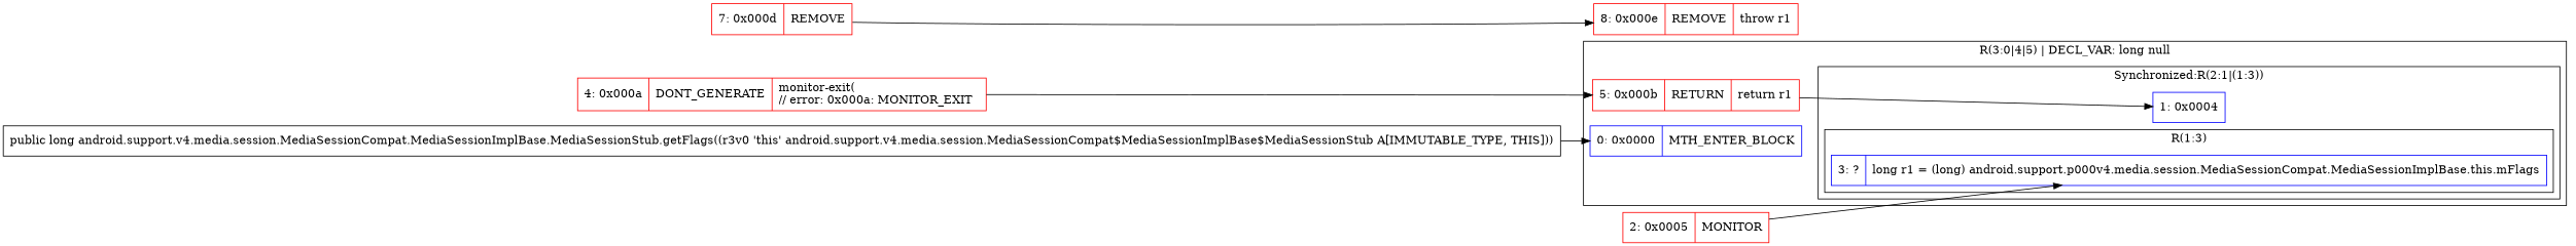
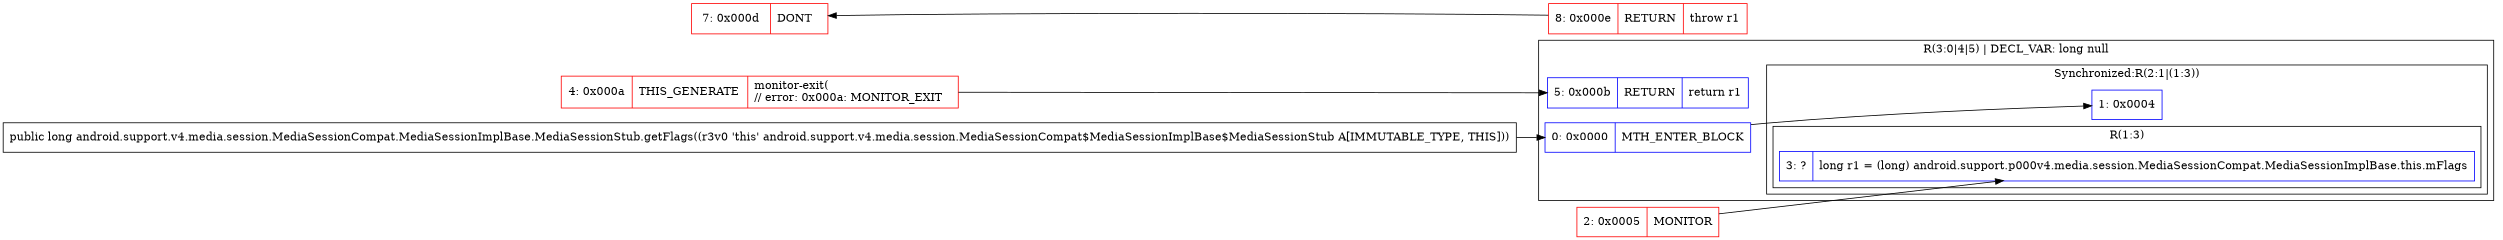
  digraph {
    rankdir=LR
    node [color=blue shape=record]
    n1 [label="{3\:\ ?|long r1 = (long) android.support.p000v4.media.session.MediaSessionCompat.MediaSessionImplBase.this.mFlags\l}"]
    n2 [label="{1\:\ 0x0004}"]
    n3 [label="{0\:\ 0x0000|MTH_ENTER_BLOCK\l}"]
-   n4 [color=red label="{5\:\ 0x000b|RETURN\l|return r1\l}"]
+   n4 [label="{5\:\ 0x000b|RETURN\l|return r1\l}"]
    n5 [color=red label="{2\:\ 0x0005|MONITOR\l}"]
-   n6 [color=red label="{4\:\ 0x000a|DONT_GENERATE\l|monitor\-exit(\l\/\/ error: 0x000a: MONITOR_EXIT  \l}"]
-   n7 [color=red label="{7\:\ 0x000d|REMOVE\l}"]
-   n8 [color=red label="{8\:\ 0x000e|REMOVE\l|throw r1\l}"]
+   n6 [color=red label="{4\:\ 0x000a|THIS_GENERATE\l|monitor\-exit(\l\/\/ error: 0x000a: MONITOR_EXIT  \l}"]
+   n7 [color=red label="{7\:\ 0x000d|DONT\l}"]
+   n8 [color=red label="{8\:\ 0x000e|RETURN\l|throw r1\l}"]
    n9 [label="{public long android.support.v4.media.session.MediaSessionCompat.MediaSessionImplBase.MediaSessionStub.getFlags((r3v0 'this' android.support.v4.media.session.MediaSessionCompat$MediaSessionImplBase$MediaSessionStub A[IMMUTABLE_TYPE, THIS])) }" color=""]
    subgraph cluster_1 {
      label="R(3:0|4|5) | DECL_VAR: long null\l"
      n3
      n4
      subgraph cluster_2 {
        label="Synchronized:R(2:1|(1:3))"
        n2
        subgraph cluster_3 {
          label="R(1:3)"
          n1
        }
      }
    }
-   n4 -> n2
+   n3 -> n2
    n5 -> n1
    n6 -> n4
-   n7 -> n8
+   n8 -> n7
    n9 -> n3
  }
